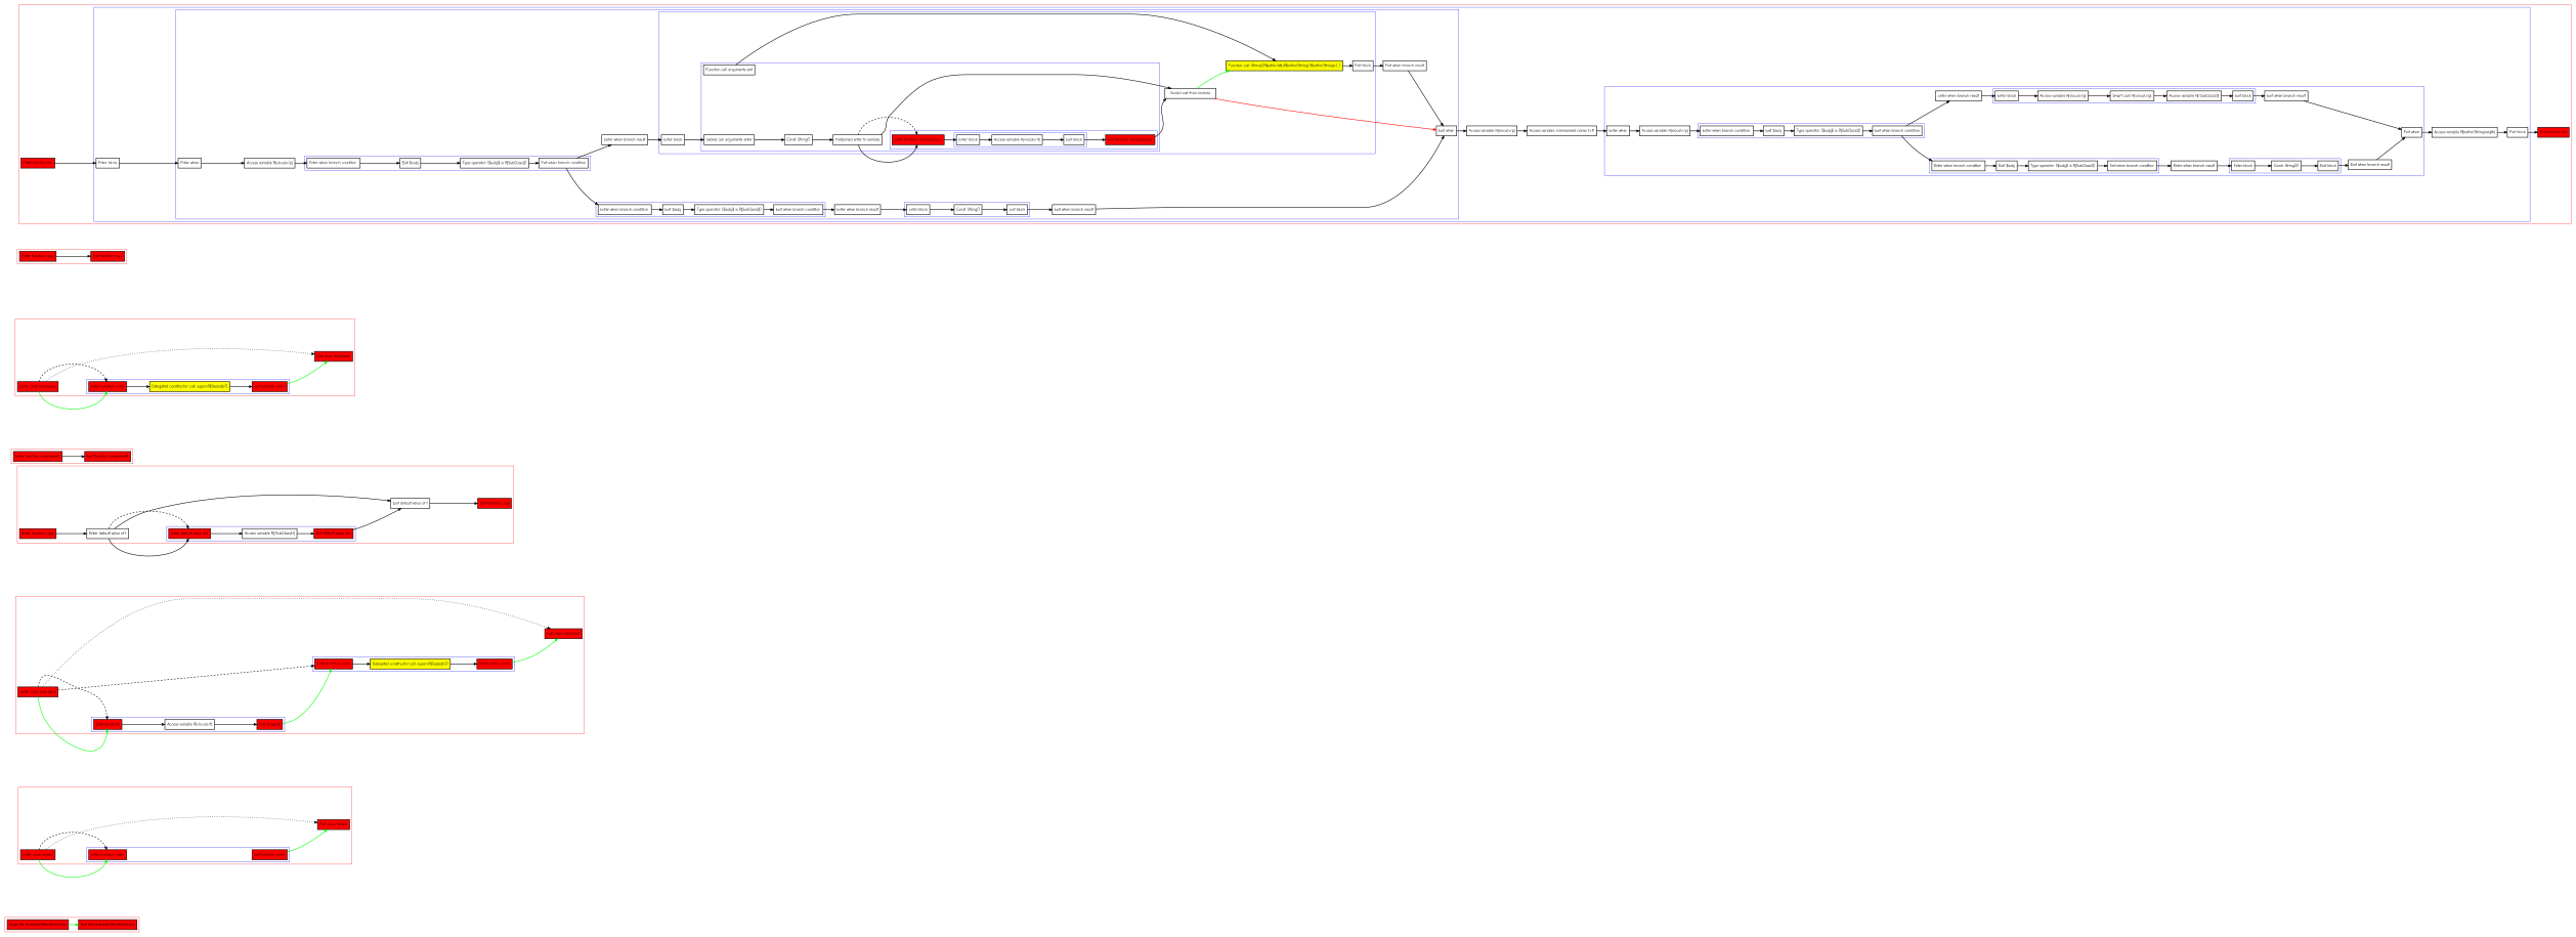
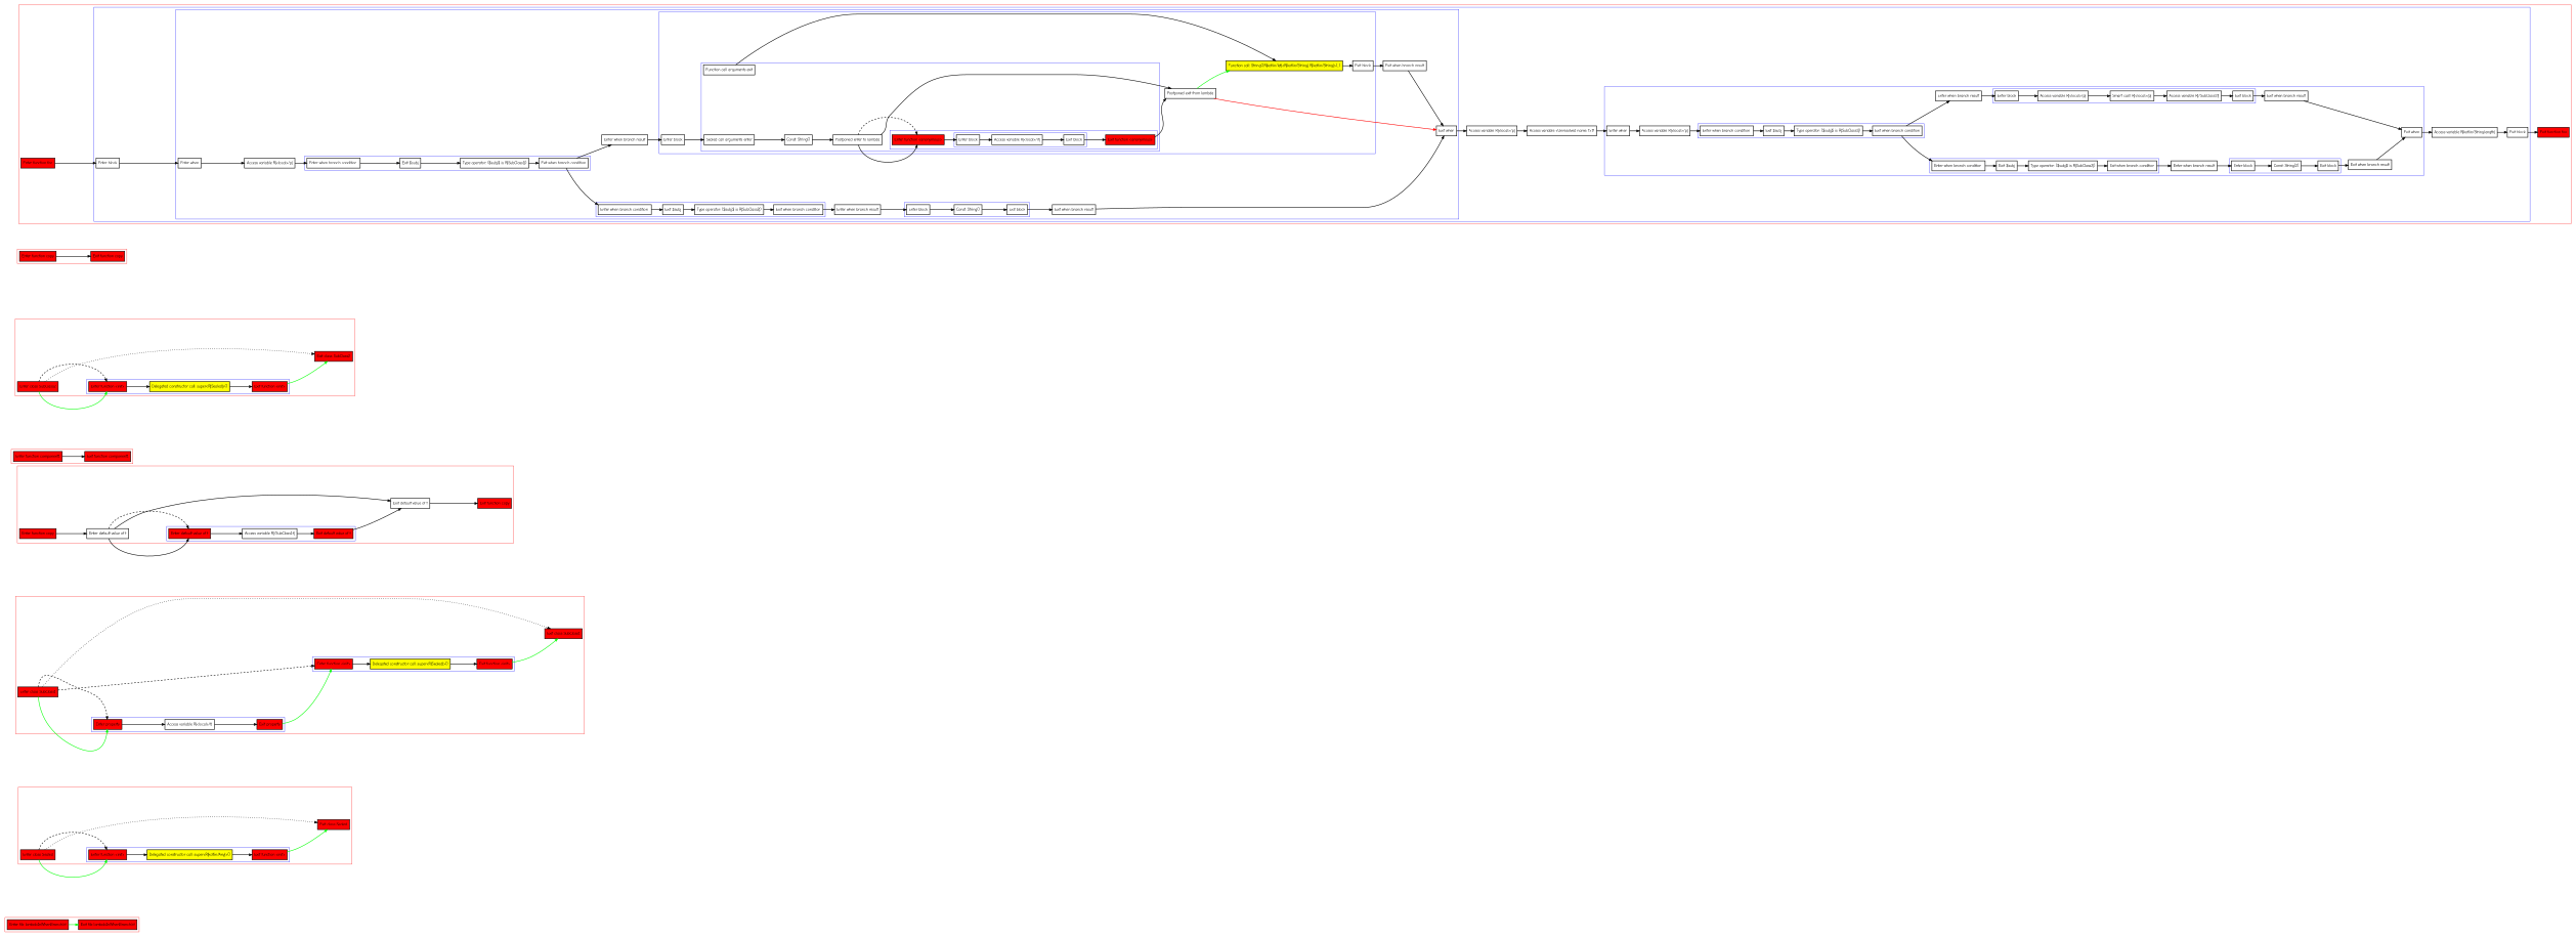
  digraph {
    fontname="Comic Neue"
    nodesep=3
    rankdir=LR
    node [fontname="Comic Neue" penwidth=2 shape=box]
    edge [fontname="Comic Neue" penwidth=2]
    n1 [fillcolor=red label="Enter file lambdaInWhenBranch.kt" style=filled]
    n2 [fillcolor=red label="Exit file lambdaInWhenBranch.kt" style=filled]
    n3 [fillcolor=red label="Enter function <init>" style=filled]
+   n4 [fillcolor=yellow label="Delegated constructor call: super<R|kotlin/Any|>()" style=filled]
    n5 [fillcolor=red label="Exit function <init>" style=filled]
    n6 [fillcolor=red label="Enter class Sealed" style=filled]
    n7 [fillcolor=red label="Exit class Sealed" style=filled]
    n8 [fillcolor=red label="Enter property" style=filled]
    n9 [label="Access variable R|<local>/t|"]
    n10 [fillcolor=red label="Exit property" style=filled]
    n11 [fillcolor=red label="Enter function <init>" style=filled]
    n12 [fillcolor=yellow label="Delegated constructor call: super<R|Sealed|>()" style=filled]
    n13 [fillcolor=red label="Exit function <init>" style=filled]
    n14 [fillcolor=red label="Enter class SubClass1" style=filled]
    n15 [fillcolor=red label="Exit class SubClass1" style=filled]
    n16 [fillcolor=red label="Enter default value of t" style=filled]
    n17 [label="Access variable R|/SubClass1.t|"]
    n18 [fillcolor=red label="Exit default value of t" style=filled]
    n19 [fillcolor=red label="Enter function copy" style=filled]
    n20 [label="Enter default value of t"]
    n21 [label="Exit default value of t"]
    n22 [fillcolor=red label="Exit function copy" style=filled]
    n23 [fillcolor=red label="Enter function component1" style=filled]
    n24 [fillcolor=red label="Exit function component1" style=filled]
    n25 [fillcolor=red label="Enter function <init>" style=filled]
    n26 [fillcolor=yellow label="Delegated constructor call: super<R|Sealed|>()" style=filled]
    n27 [fillcolor=red label="Exit function <init>" style=filled]
    n28 [fillcolor=red label="Enter class SubClass2" style=filled]
    n29 [fillcolor=red label="Exit class SubClass2" style=filled]
    n30 [fillcolor=red label="Enter function copy" style=filled]
    n31 [fillcolor=red label="Exit function copy" style=filled]
    n32 [label="Enter when branch condition "]
    n33 [label="Exit $subj"]
    n34 [label="Type operator: ($subj$ is R|SubClass1|)"]
    n35 [label="Exit when branch condition"]
    n36 [label="Enter when branch condition "]
    n37 [label="Exit $subj"]
    n38 [label="Type operator: ($subj$ is R|SubClass2|)"]
    n39 [label="Exit when branch condition"]
    n40 [label="Enter block"]
    n41 [label="Const: String()"]
    n42 [label="Exit block"]
    n43 [label="Enter block"]
    n44 [label="Access variable R|<local>/it|"]
    n45 [label="Exit block"]
    n46 [fillcolor=red label="Enter function <anonymous>" style=filled]
    n47 [fillcolor=red label="Exit function <anonymous>" style=filled]
    n48 [label="Sealed call arguments enter"]
    n49 [label="Const: String()"]
    n50 [label="Postponed enter to lambda"]
    n51 [label="Function call arguments exit"]
    n52 [label="Enter block"]
-   n53 [label="Sealed exit from lambda"]
+   n53 [label="Postponed exit from lambda"]
    n54 [fillcolor=yellow label="Function call: String().R|kotlin/let|<R|kotlin/String|, R|kotlin/String|>(...)" style=filled]
    n55 [label="Exit block"]
    n56 [label="Enter when"]
    n57 [label="Access variable R|<local>/p|"]
    n58 [label="Enter when branch result"]
    n59 [label="Exit when branch result"]
    n60 [label="Enter when branch result"]
    n61 [label="Exit when branch result"]
    n62 [label="Exit when"]
    n63 [label="Enter when branch condition "]
    n64 [label="Exit $subj"]
    n65 [label="Type operator: ($subj$ is R|SubClass1|)"]
    n66 [label="Exit when branch condition"]
    n67 [label="Enter when branch condition "]
    n68 [label="Exit $subj"]
    n69 [label="Type operator: ($subj$ is R|SubClass2|)"]
    n70 [label="Exit when branch condition"]
    n71 [label="Enter block"]
    n72 [label="Const: String(2)"]
    n73 [label="Exit block"]
    n74 [label="Enter block"]
    n75 [label="Access variable R|<local>/p|"]
    n76 [label="Smart cast: R|<local>/p|"]
    n77 [label="Access variable R|/SubClass1.t|"]
    n78 [label="Exit block"]
    n79 [label="Enter when"]
    n80 [label="Access variable R|<local>/p|"]
    n81 [label="Enter when branch result"]
    n82 [label="Exit when branch result"]
    n83 [label="Enter when branch result"]
    n84 [label="Exit when branch result"]
    n85 [label="Exit when"]
    n86 [label="Enter block"]
    n87 [label="Access variable R|<local>/p|"]
    n88 [label="Access variable <Unresolved name: t>#"]
    n89 [label="Access variable R|kotlin/String.length|"]
    n90 [label="Exit block"]
    n91 [fillcolor=red label="Enter function foo" style=filled]
    n92 [fillcolor=red label="Exit function foo" style=filled]
    subgraph cluster_1 {
      color=red
      n1
      n2
    }
    subgraph cluster_2 {
      color=red
      n6
      n7
      subgraph cluster_3 {
        color=blue
        n3
+       n4
        n5
      }
    }
    subgraph cluster_4 {
      color=red
      n14
      n15
      subgraph cluster_5 {
        color=blue
        n8
        n9
        n10
      }
      subgraph cluster_6 {
        color=blue
        n11
        n12
        n13
      }
    }
    subgraph cluster_7 {
      color=red
      n19
      n20
      n21
      n22
      subgraph cluster_8 {
        color=blue
        n16
        n17
        n18
      }
    }
    subgraph cluster_9 {
      color=red
      n23
      n24
    }
    subgraph cluster_10 {
      color=red
      n28
      n29
      subgraph cluster_11 {
        color=blue
        n25
        n26
        n27
      }
    }
    subgraph cluster_12 {
      color=red
      n30
      n31
    }
    subgraph cluster_13 {
      color=red
      n91
      n92
      subgraph cluster_14 {
        color=blue
        n86
        n87
        n88
        n89
        n90
        subgraph cluster_15 {
          color=blue
          n56
          n57
          n58
          n59
          n60
          n61
          n62
          subgraph cluster_16 {
            color=blue
            n32
            n33
            n34
            n35
          }
          subgraph cluster_17 {
            color=blue
            n36
            n37
            n38
            n39
          }
          subgraph cluster_18 {
            color=blue
            n40
            n41
            n42
          }
          subgraph cluster_19 {
            color=blue
            n52
            n53
            n54
            n55
            subgraph cluster_20 {
              color=blue
              n48
              n49
              n50
              n51
              subgraph cluster_21 {
                color=blue
                n46
                n47
                subgraph cluster_22 {
                  color=blue
                  n43
                  n44
                  n45
                }
              }
            }
          }
        }
        subgraph cluster_23 {
          color=blue
          n79
          n80
          n81
          n82
          n83
          n84
          n85
          subgraph cluster_24 {
            color=blue
            n63
            n64
            n65
            n66
          }
          subgraph cluster_25 {
            color=blue
            n67
            n68
            n69
            n70
          }
          subgraph cluster_26 {
            color=blue
            n71
            n72
            n73
          }
          subgraph cluster_27 {
            color=blue
            n74
            n75
            n76
            n77
            n78
          }
        }
      }
    }
    n1 -> n2 [color=green]
+   n3 -> n4
+   n4 -> n5
    n5 -> n7 [color=green]
    n6 -> n3 [color=green]
    n6 -> n3 [style=dashed]
    n6 -> n7 [style=dotted]
    n8 -> n9
    n9 -> n10
    n10 -> n11 [color=green]
    n11 -> n12
    n12 -> n13
    n13 -> n15 [color=green]
    n14 -> n8 [color=green]
    n14 -> n8 [style=dashed]
    n14 -> n11 [style=dashed]
    n14 -> n15 [style=dotted]
    n16 -> n17
    n17 -> n18
    n18 -> n21
    n19 -> n20
    n20 -> n16
    n20 -> n16 [style=dashed]
    n20 -> n21
    n21 -> n22
    n23 -> n24
    n25 -> n26
    n26 -> n27
    n27 -> n29 [color=green]
    n28 -> n25 [color=green]
    n28 -> n25 [style=dashed]
    n28 -> n29 [style=dotted]
    n30 -> n31
    n32 -> n33
    n33 -> n34
    n34 -> n35
    n35 -> n36
    n35 -> n60
    n36 -> n37
    n37 -> n38
    n38 -> n39
    n39 -> n58
    n40 -> n41
    n41 -> n42
    n42 -> n59
    n43 -> n44
    n44 -> n45
    n45 -> n47
    n46 -> n43
    n47 -> n53
    n48 -> n49
    n49 -> n50
    n50 -> n46
    n50 -> n46 [style=dashed]
    n50 -> n53 [style=solid]
    n51 -> n54
    n52 -> n48
    n53 -> n54 [color=green]
    n53 -> n62 [color=red]
    n54 -> n55
    n55 -> n61
    n56 -> n57
    n57 -> n32
    n58 -> n40
    n59 -> n62
    n60 -> n52
    n61 -> n62
    n62 -> n87
    n63 -> n64
    n64 -> n65
    n65 -> n66
    n66 -> n67
    n66 -> n83
    n67 -> n68
    n68 -> n69
    n69 -> n70
    n70 -> n81
    n71 -> n72
    n72 -> n73
    n73 -> n82
    n74 -> n75
    n75 -> n76
    n76 -> n77
    n77 -> n78
    n78 -> n84
    n79 -> n80
    n80 -> n63
    n81 -> n71
    n82 -> n85
    n83 -> n74
    n84 -> n85
    n85 -> n89
    n86 -> n56
    n87 -> n88
    n88 -> n79
    n89 -> n90
    n90 -> n92
    n91 -> n86
  }
